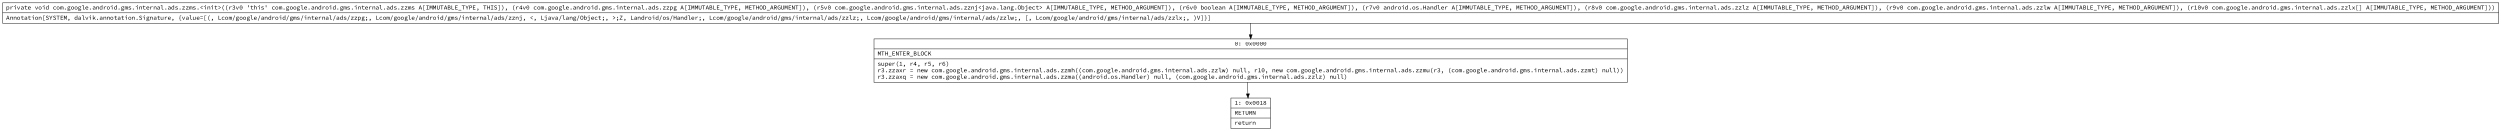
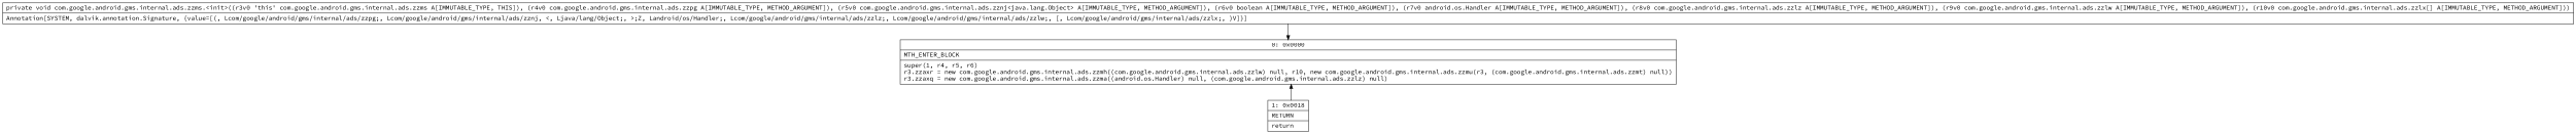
  digraph {
    fontname="Source Code Pro"
    node [shape=record fontname="Source Code Pro"]
    edge [fontname="Source Code Pro"]
    n1 [label="{0\:\ 0x0000|MTH_ENTER_BLOCK\l|super(1, r4, r5, r6)\lr3.zzaxr = new com.google.android.gms.internal.ads.zzmh((com.google.android.gms.internal.ads.zzlw) null, r10, new com.google.android.gms.internal.ads.zzmu(r3, (com.google.android.gms.internal.ads.zzmt) null))\lr3.zzaxq = new com.google.android.gms.internal.ads.zzma((android.os.Handler) null, (com.google.android.gms.internal.ads.zzlz) null)\l}"]
    n2 [label="{1\:\ 0x0018|RETURN\l|return\l}"]
    n3 [label="{private void com.google.android.gms.internal.ads.zzms.\<init\>((r3v0 'this' com.google.android.gms.internal.ads.zzms A[IMMUTABLE_TYPE, THIS]), (r4v0 com.google.android.gms.internal.ads.zzpg A[IMMUTABLE_TYPE, METHOD_ARGUMENT]), (r5v0 com.google.android.gms.internal.ads.zznj\<java.lang.Object\> A[IMMUTABLE_TYPE, METHOD_ARGUMENT]), (r6v0 boolean A[IMMUTABLE_TYPE, METHOD_ARGUMENT]), (r7v0 android.os.Handler A[IMMUTABLE_TYPE, METHOD_ARGUMENT]), (r8v0 com.google.android.gms.internal.ads.zzlz A[IMMUTABLE_TYPE, METHOD_ARGUMENT]), (r9v0 com.google.android.gms.internal.ads.zzlw A[IMMUTABLE_TYPE, METHOD_ARGUMENT]), (r10v0 com.google.android.gms.internal.ads.zzlx[] A[IMMUTABLE_TYPE, METHOD_ARGUMENT]))  | Annotation[SYSTEM, dalvik.annotation.Signature, \{value=[(, Lcom\/google\/android\/gms\/internal\/ads\/zzpg;, Lcom\/google\/android\/gms\/internal\/ads\/zznj, \<, Ljava\/lang\/Object;, \>;Z, Landroid\/os\/Handler;, Lcom\/google\/android\/gms\/internal\/ads\/zzlz;, Lcom\/google\/android\/gms\/internal\/ads\/zzlw;, [, Lcom\/google\/android\/gms\/internal\/ads\/zzlx;, )V]\}]\l}"]
-   n1 -> n2
+   n2 -> n1
    n3 -> n1
  }
